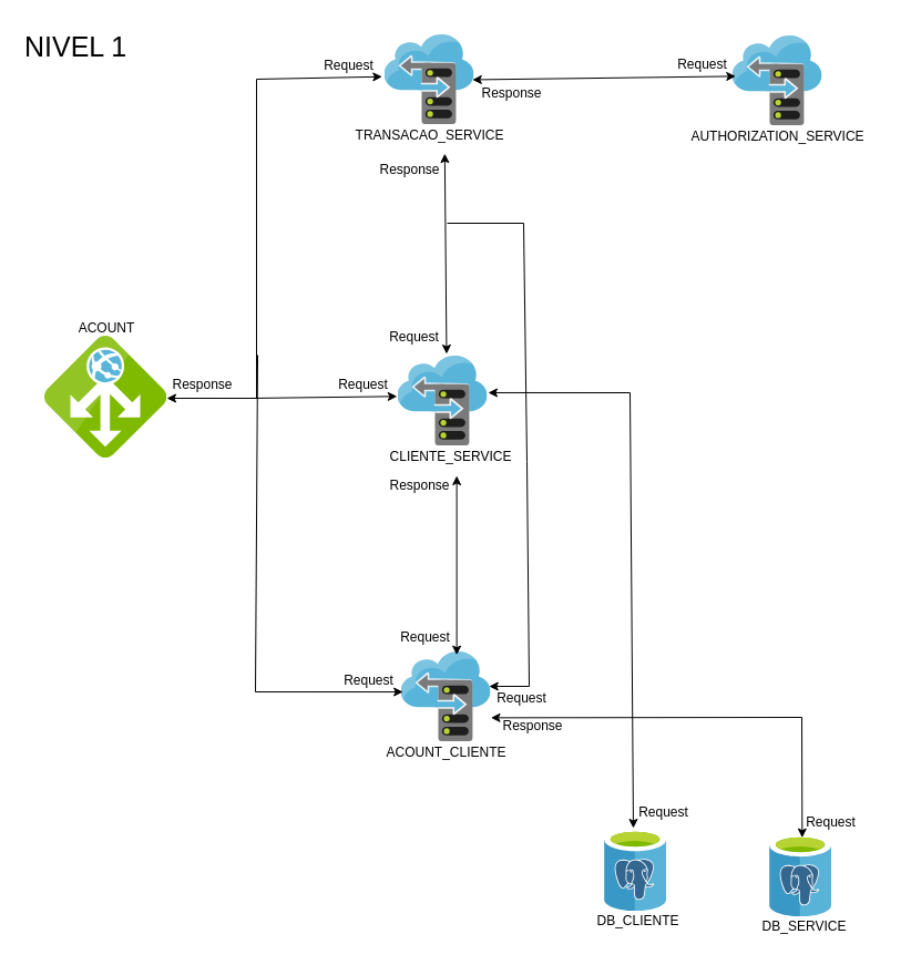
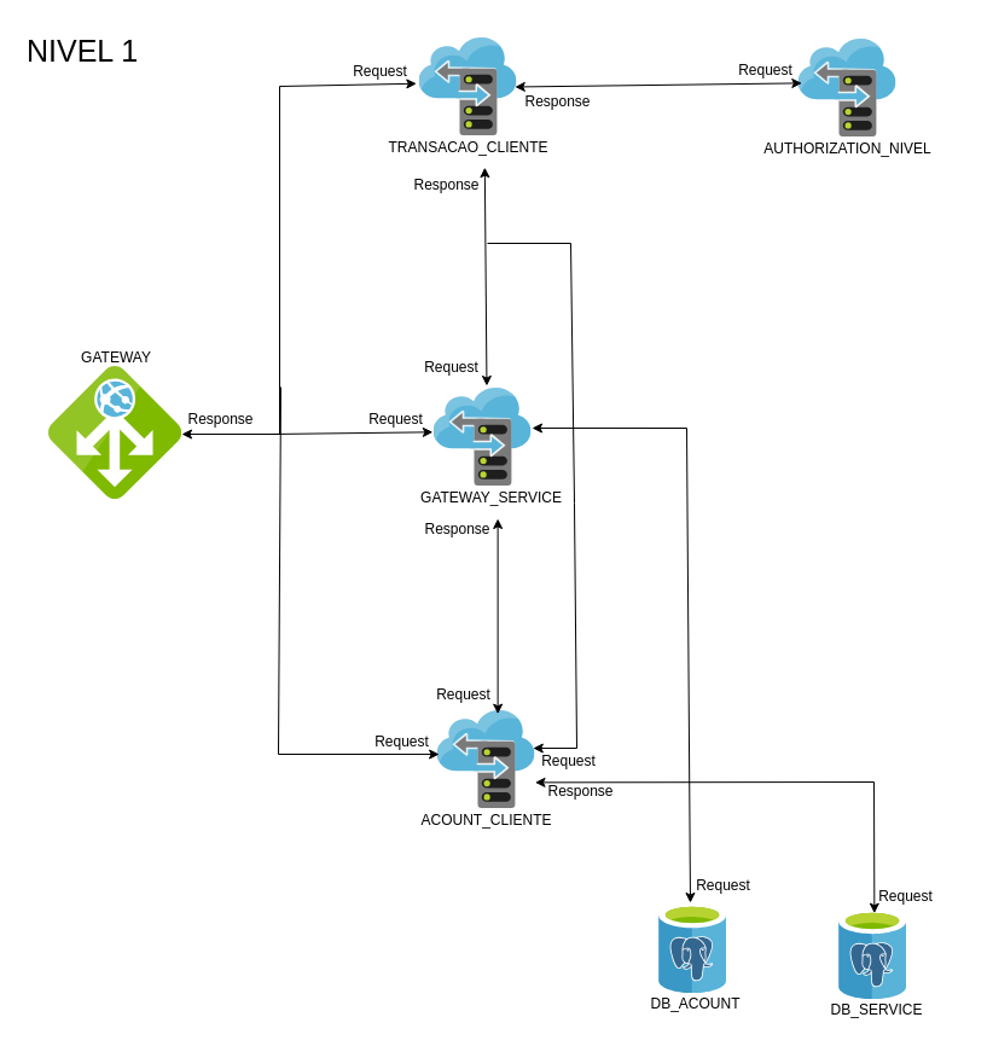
  <mxCell id="0" />
  <mxCell id="1" parent="0" />
  <mxCell id="2" value="" style="image;sketch=0;aspect=fixed;html=1;points=[];align=center;fontSize=12;image=img/lib/mscae/Application_Gateway.svg;" parent="1" vertex="1"><mxGeometry x="40" y="303" width="110" height="110" as="geometry" /></mxCell>
  <mxCell id="3" value="" style="group" parent="1" vertex="1" connectable="0"><mxGeometry x="335" y="321" width="135" height="104" as="geometry" /></mxCell>
  <mxCell id="4" value="" style="image;sketch=0;aspect=fixed;html=1;points=[];align=center;fontSize=12;image=img/lib/mscae/Storage_sync_service.svg;" parent="3" vertex="1"><mxGeometry x="23.5" width="81" height="81" as="geometry" /></mxCell>
- <mxCell id="5" value="CLIENTE_SERVICE" style="text;html=1;align=center;verticalAlign=middle;resizable=0;points=[];autosize=1;strokeColor=none;fillColor=none;" parent="3" vertex="1"><mxGeometry x="7" y="78" width="128" height="26" as="geometry" /></mxCell>
+ <mxCell id="5" value="GATEWAY_SERVICE" style="text;html=1;align=center;verticalAlign=middle;resizable=0;points=[];autosize=1;strokeColor=none;fillColor=none;" parent="3" vertex="1"><mxGeometry x="7" y="78" width="128" height="26" as="geometry" /></mxCell>
  <mxCell id="6" value="" style="group" parent="1" vertex="1" connectable="0"><mxGeometry x="637" y="32" width="163" height="104" as="geometry" /></mxCell>
  <mxCell id="7" value="" style="image;sketch=0;aspect=fixed;html=1;points=[];align=center;fontSize=12;image=img/lib/mscae/Storage_sync_service.svg;" parent="6" vertex="1"><mxGeometry x="23.5" width="81" height="81" as="geometry" /></mxCell>
- <mxCell id="8" value="AUTHORIZATION_SERVICE" style="text;html=1;align=center;verticalAlign=middle;resizable=0;points=[];autosize=1;strokeColor=none;fillColor=none;" parent="6" vertex="1"><mxGeometry x="-23" y="78" width="174" height="26" as="geometry" /></mxCell>
+ <mxCell id="8" value="AUTHORIZATION_NIVEL" style="text;html=1;align=center;verticalAlign=middle;resizable=0;points=[];autosize=1;strokeColor=none;fillColor=none;" parent="6" vertex="1"><mxGeometry x="-23" y="78" width="174" height="26" as="geometry" /></mxCell>
  <mxCell id="9" value="" style="group" parent="1" vertex="1" connectable="0"><mxGeometry x="338" y="588" width="151" height="104" as="geometry" /></mxCell>
  <mxCell id="10" value="" style="image;sketch=0;aspect=fixed;html=1;points=[];align=center;fontSize=12;image=img/lib/mscae/Storage_sync_service.svg;" parent="9" vertex="1"><mxGeometry x="23.5" width="81" height="81" as="geometry" /></mxCell>
  <mxCell id="11" value="ACOUNT_CLIENTE" style="text;html=1;align=center;verticalAlign=middle;resizable=0;points=[];autosize=1;strokeColor=none;fillColor=none;" parent="9" vertex="1"><mxGeometry y="78" width="128" height="26" as="geometry" /></mxCell>
  <mxCell id="12" value="" style="group" parent="1" vertex="1" connectable="0"><mxGeometry x="323" y="31" width="151" height="104" as="geometry" /></mxCell>
  <mxCell id="13" value="" style="image;sketch=0;aspect=fixed;html=1;points=[];align=center;fontSize=12;image=img/lib/mscae/Storage_sync_service.svg;" parent="12" vertex="1"><mxGeometry x="23.5" width="81" height="81" as="geometry" /></mxCell>
- <mxCell id="14" value="TRANSACAO_SERVICE" style="text;html=1;align=center;verticalAlign=middle;resizable=0;points=[];autosize=1;strokeColor=none;fillColor=none;" parent="12" vertex="1"><mxGeometry x="-12" y="78" width="152" height="26" as="geometry" /></mxCell>
+ <mxCell id="14" value="TRANSACAO_CLIENTE" style="text;html=1;align=center;verticalAlign=middle;resizable=0;points=[];autosize=1;strokeColor=none;fillColor=none;" parent="12" vertex="1"><mxGeometry x="-12" y="78" width="152" height="26" as="geometry" /></mxCell>
  <mxCell id="15" value="" style="group" parent="1" vertex="1" connectable="0"><mxGeometry x="529" y="748" width="92" height="96" as="geometry" /></mxCell>
  <mxCell id="16" value="" style="image;sketch=0;aspect=fixed;html=1;points=[];align=center;fontSize=12;image=img/lib/mscae/Azure_Database_for_PostgreSQL_servers.svg;" parent="15" vertex="1"><mxGeometry x="16" width="56.24" height="74" as="geometry" /></mxCell>
- <mxCell id="17" value="DB_CLIENTE" style="text;html=1;align=center;verticalAlign=middle;resizable=0;points=[];autosize=1;strokeColor=none;fillColor=none;" parent="15" vertex="1"><mxGeometry y="70" width="92" height="26" as="geometry" /></mxCell>
+ <mxCell id="17" value="DB_ACOUNT" style="text;html=1;align=center;verticalAlign=middle;resizable=0;points=[];autosize=1;strokeColor=none;fillColor=none;" parent="15" vertex="1"><mxGeometry y="70" width="92" height="26" as="geometry" /></mxCell>
  <mxCell id="18" value="" style="group" parent="1" vertex="1" connectable="0"><mxGeometry x="678" y="753" width="104" height="96" as="geometry" /></mxCell>
  <mxCell id="19" value="" style="image;sketch=0;aspect=fixed;html=1;points=[];align=center;fontSize=12;image=img/lib/mscae/Azure_Database_for_PostgreSQL_servers.svg;" parent="18" vertex="1"><mxGeometry x="16" width="56.24" height="74" as="geometry" /></mxCell>
  <mxCell id="20" value="DB_SERVICE" style="text;html=1;align=center;verticalAlign=middle;resizable=0;points=[];autosize=1;strokeColor=none;fillColor=none;" parent="18" vertex="1"><mxGeometry x="-11" y="70" width="115" height="26" as="geometry" /></mxCell>
  <mxCell id="21" value="&lt;font style=&quot;font-size: 25px;&quot;&gt;NIVEL 1&lt;/font&gt;" style="text;html=1;whiteSpace=wrap;overflow=hidden;rounded=0;" parent="1" vertex="1"><mxGeometry x="20" y="20" width="111" height="44" as="geometry" /></mxCell>
  <mxCell id="22" value="" style="endArrow=classic;startArrow=classic;html=1;rounded=0;entryX=-0.027;entryY=0.466;entryDx=0;entryDy=0;entryPerimeter=0;exitX=1;exitY=0.509;exitDx=0;exitDy=0;exitPerimeter=0;" parent="1" source="2" target="13" edge="1"><mxGeometry width="50" height="50" relative="1" as="geometry"><mxPoint x="130" y="270" as="sourcePoint" /><mxPoint x="180" y="220" as="targetPoint" /><Array as="points"><mxPoint x="231" y="359" /><mxPoint x="231" y="71" /></Array></mxGeometry></mxCell>
  <mxCell id="23" value="" style="endArrow=classic;html=1;rounded=0;entryX=0.02;entryY=0.445;entryDx=0;entryDy=0;entryPerimeter=0;" parent="1" target="10" edge="1"><mxGeometry width="50" height="50" relative="1" as="geometry"><mxPoint x="232" y="320" as="sourcePoint" /><mxPoint x="287" y="530" as="targetPoint" /><Array as="points"><mxPoint x="230" y="624" /></Array></mxGeometry></mxCell>
  <mxCell id="24" value="" style="endArrow=classic;html=1;rounded=0;entryX=-0.008;entryY=0.448;entryDx=0;entryDy=0;entryPerimeter=0;" parent="1" target="4" edge="1"><mxGeometry width="50" height="50" relative="1" as="geometry"><mxPoint x="224" y="359" as="sourcePoint" /><mxPoint x="305" y="396" as="targetPoint" /></mxGeometry></mxCell>
  <mxCell id="25" value="" style="endArrow=classic;startArrow=classic;html=1;rounded=0;entryX=0.035;entryY=0.449;entryDx=0;entryDy=0;entryPerimeter=0;exitX=0.979;exitY=0.5;exitDx=0;exitDy=0;exitPerimeter=0;" parent="1" source="13" target="7" edge="1"><mxGeometry width="50" height="50" relative="1" as="geometry"><mxPoint x="471" y="172" as="sourcePoint" /><mxPoint x="521" y="122" as="targetPoint" /></mxGeometry></mxCell>
  <mxCell id="26" value="" style="endArrow=classic;startArrow=classic;html=1;rounded=0;exitX=0.591;exitY=1.122;exitDx=0;exitDy=0;exitPerimeter=0;entryX=0.543;entryY=-0.025;entryDx=0;entryDy=0;entryPerimeter=0;" parent="1" source="14" target="4" edge="1"><mxGeometry width="50" height="50" relative="1" as="geometry"><mxPoint x="470" y="263" as="sourcePoint" /><mxPoint x="707" y="259" as="targetPoint" /></mxGeometry></mxCell>
  <mxCell id="27" value="" style="endArrow=classic;startArrow=classic;html=1;rounded=0;exitX=0.544;exitY=1.154;exitDx=0;exitDy=0;exitPerimeter=0;entryX=0.619;entryY=0.033;entryDx=0;entryDy=0;entryPerimeter=0;" parent="1" source="5" target="10" edge="1"><mxGeometry width="50" height="50" relative="1" as="geometry"><mxPoint x="532" y="487" as="sourcePoint" /><mxPoint x="533" y="668" as="targetPoint" /></mxGeometry></mxCell>
  <mxCell id="28" value="" style="endArrow=classic;html=1;rounded=0;entryX=0.979;entryY=0.383;entryDx=0;entryDy=0;entryPerimeter=0;" parent="1" target="10" edge="1"><mxGeometry width="50" height="50" relative="1" as="geometry"><mxPoint x="403" y="201" as="sourcePoint" /><mxPoint x="580" y="469" as="targetPoint" /><Array as="points"><mxPoint x="472" y="201" /><mxPoint x="475" y="416" /><mxPoint x="477" y="619" /></Array></mxGeometry></mxCell>
  <mxCell id="29" value="Request" style="text;html=1;align=center;verticalAlign=middle;resizable=0;points=[];autosize=1;strokeColor=none;fillColor=none;" parent="1" vertex="1"><mxGeometry x="300" y="601" width="63" height="26" as="geometry" /></mxCell>
  <mxCell id="30" value="Request" style="text;html=1;align=center;verticalAlign=middle;resizable=0;points=[];autosize=1;strokeColor=none;fillColor=none;" parent="1" vertex="1"><mxGeometry x="282" y="46" width="63" height="26" as="geometry" /></mxCell>
  <mxCell id="31" value="Request" style="text;html=1;align=center;verticalAlign=middle;resizable=0;points=[];autosize=1;strokeColor=none;fillColor=none;" parent="1" vertex="1"><mxGeometry x="601" y="45" width="63" height="26" as="geometry" /></mxCell>
  <mxCell id="32" value="Request" style="text;html=1;align=center;verticalAlign=middle;resizable=0;points=[];autosize=1;strokeColor=none;fillColor=none;" parent="1" vertex="1"><mxGeometry x="438" y="617" width="63" height="26" as="geometry" /></mxCell>
  <mxCell id="33" value="Request" style="text;html=1;align=center;verticalAlign=middle;resizable=0;points=[];autosize=1;strokeColor=none;fillColor=none;" parent="1" vertex="1"><mxGeometry x="351" y="562" width="63" height="26" as="geometry" /></mxCell>
  <mxCell id="34" value="Request" style="text;html=1;align=center;verticalAlign=middle;resizable=0;points=[];autosize=1;strokeColor=none;fillColor=none;" parent="1" vertex="1"><mxGeometry x="295" y="334" width="63" height="26" as="geometry" /></mxCell>
  <mxCell id="35" value="Request" style="text;html=1;align=center;verticalAlign=middle;resizable=0;points=[];autosize=1;strokeColor=none;fillColor=none;" parent="1" vertex="1"><mxGeometry x="341" y="291" width="63" height="26" as="geometry" /></mxCell>
  <mxCell id="36" value="Response" style="text;html=1;align=center;verticalAlign=middle;resizable=0;points=[];autosize=1;strokeColor=none;fillColor=none;" parent="1" vertex="1"><mxGeometry x="425" y="71" width="72" height="26" as="geometry" /></mxCell>
  <mxCell id="37" value="Response" style="text;html=1;align=center;verticalAlign=middle;resizable=0;points=[];autosize=1;strokeColor=none;fillColor=none;" parent="1" vertex="1"><mxGeometry x="146" y="334" width="72" height="26" as="geometry" /></mxCell>
  <mxCell id="38" value="Response" style="text;html=1;align=center;verticalAlign=middle;resizable=0;points=[];autosize=1;strokeColor=none;fillColor=none;" parent="1" vertex="1"><mxGeometry x="342" y="425" width="72" height="26" as="geometry" /></mxCell>
  <mxCell id="39" value="Response" style="text;html=1;align=center;verticalAlign=middle;resizable=0;points=[];autosize=1;strokeColor=none;fillColor=none;" parent="1" vertex="1"><mxGeometry x="333" y="140" width="72" height="26" as="geometry" /></mxCell>
  <mxCell id="40" value="" style="endArrow=classic;startArrow=classic;html=1;rounded=0;exitX=1.006;exitY=0.407;exitDx=0;exitDy=0;exitPerimeter=0;" parent="1" source="4" edge="1"><mxGeometry width="50" height="50" relative="1" as="geometry"><mxPoint x="556" y="388" as="sourcePoint" /><mxPoint x="571" y="747" as="targetPoint" /><Array as="points"><mxPoint x="568" y="354" /></Array></mxGeometry></mxCell>
  <mxCell id="41" value="" style="endArrow=classic;startArrow=classic;html=1;rounded=0;entryX=0.522;entryY=0.036;entryDx=0;entryDy=0;entryPerimeter=0;exitX=1;exitY=0.733;exitDx=0;exitDy=0;exitPerimeter=0;" parent="1" source="10" target="19" edge="1"><mxGeometry width="50" height="50" relative="1" as="geometry"><mxPoint x="650" y="655" as="sourcePoint" /><mxPoint x="700" y="605" as="targetPoint" /><Array as="points"><mxPoint x="723" y="647" /></Array></mxGeometry></mxCell>
  <mxCell id="42" value="Response" style="text;html=1;align=center;verticalAlign=middle;resizable=0;points=[];autosize=1;strokeColor=none;fillColor=none;" parent="1" vertex="1"><mxGeometry x="444" y="642" width="72" height="26" as="geometry" /></mxCell>
  <mxCell id="43" value="Request" style="text;html=1;align=center;verticalAlign=middle;resizable=0;points=[];autosize=1;strokeColor=none;fillColor=none;" parent="1" vertex="1"><mxGeometry x="566" y="720" width="63" height="26" as="geometry" /></mxCell>
  <mxCell id="44" value="Request" style="text;html=1;align=center;verticalAlign=middle;resizable=0;points=[];autosize=1;strokeColor=none;fillColor=none;" parent="1" vertex="1"><mxGeometry x="717" y="729" width="63" height="26" as="geometry" /></mxCell>
- <mxCell id="45" value="ACOUNT" style="text;html=1;align=center;verticalAlign=middle;whiteSpace=wrap;rounded=0;" parent="1" vertex="1"><mxGeometry x="66" y="281" width="60" height="30" as="geometry" /></mxCell>
+ <mxCell id="45" value="GATEWAY" style="text;html=1;align=center;verticalAlign=middle;whiteSpace=wrap;rounded=0;" parent="1" vertex="1"><mxGeometry x="66" y="281" width="60" height="30" as="geometry" /></mxCell>
